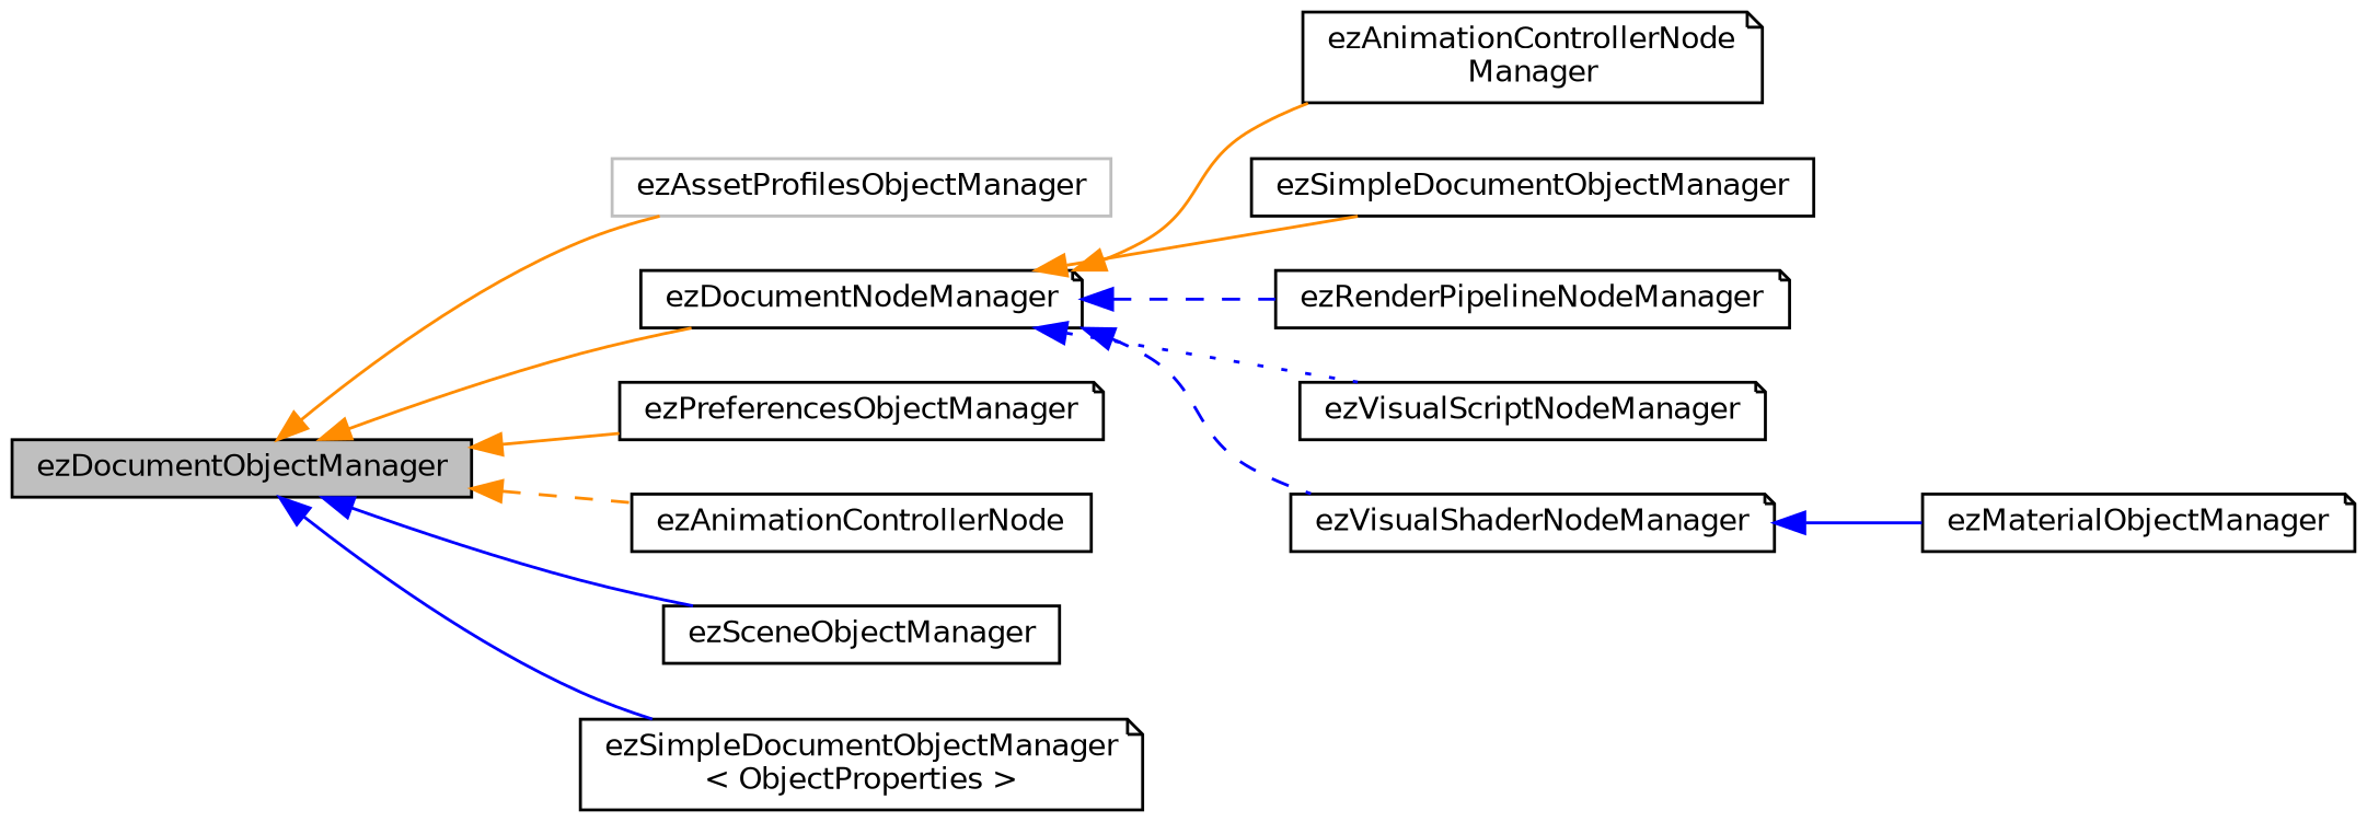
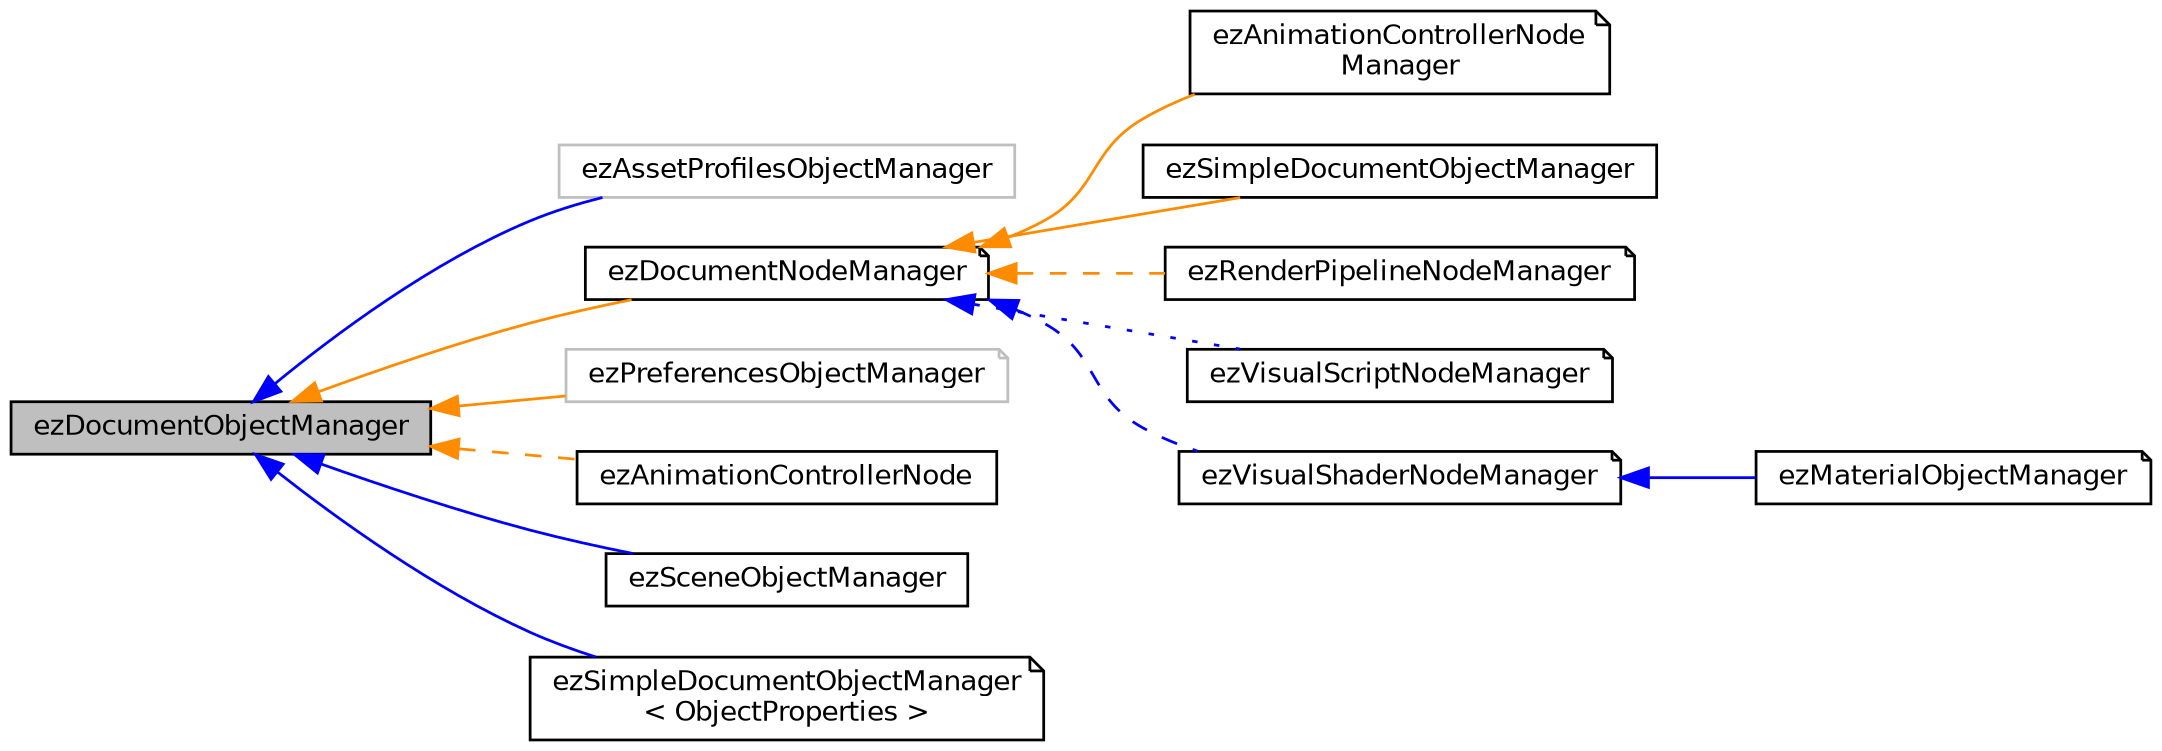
  digraph {
    rankdir=LR
    node [color=black fillcolor=white fontname=Helvetica fontsize=10 shape=note style=filled]
    edge [color=darkorange dir=back fontname=Helvetica fontsize=10 labelfontname=Helvetica labelfontsize=10 style=solid]
    n1 [fillcolor=grey75 fontcolor=black height=0.2 label=ezDocumentObjectManager shape=box width=0.4]
    n2 [color=grey75 height=0.2 label=ezAssetProfilesObjectManager shape=box width=0.4]
    n3 [height=0.2 label=ezDocumentNodeManager width=0.4]
-   n4 [height=0.2 label=ezPreferencesObjectManager width=0.4]
+   n4 [color=grey75 height=0.2 label=ezPreferencesObjectManager width=0.4]
    n5 [height=0.2 label=ezAnimationControllerNode shape=box width=0.4]
    n6 [height=0.2 label=ezSceneObjectManager shape=box width=0.4]
    n7 [height=0.2 label="ezSimpleDocumentObjectManager\l\< ObjectProperties \>" width=0.4]
    n8 [height=0.2 label="ezAnimationControllerNode\lManager" width=0.4]
    n9 [height=0.2 label=ezSimpleDocumentObjectManager shape=box width=0.4]
    n10 [height=0.2 label=ezRenderPipelineNodeManager width=0.4]
    n11 [height=0.2 label=ezVisualScriptNodeManager width=0.4]
    n12 [height=0.2 label=ezVisualShaderNodeManager width=0.4]
    n13 [height=0.2 label=ezMaterialObjectManager width=0.4]
-   n1 -> n2
+   n1 -> n2 [color=blue]
    n1 -> n3
    n1 -> n4
    n1 -> n5 [style=dashed]
    n1 -> n6 [color=blue]
    n1 -> n7 [color=blue]
    n3 -> n8
    n3 -> n9
-   n3 -> n10 [color=blue style=dashed]
+   n3 -> n10 [style=dashed]
    n3 -> n11 [color=blue style=dotted]
    n3 -> n12 [color=blue style=dashed]
    n12 -> n13 [color=blue]
  }
